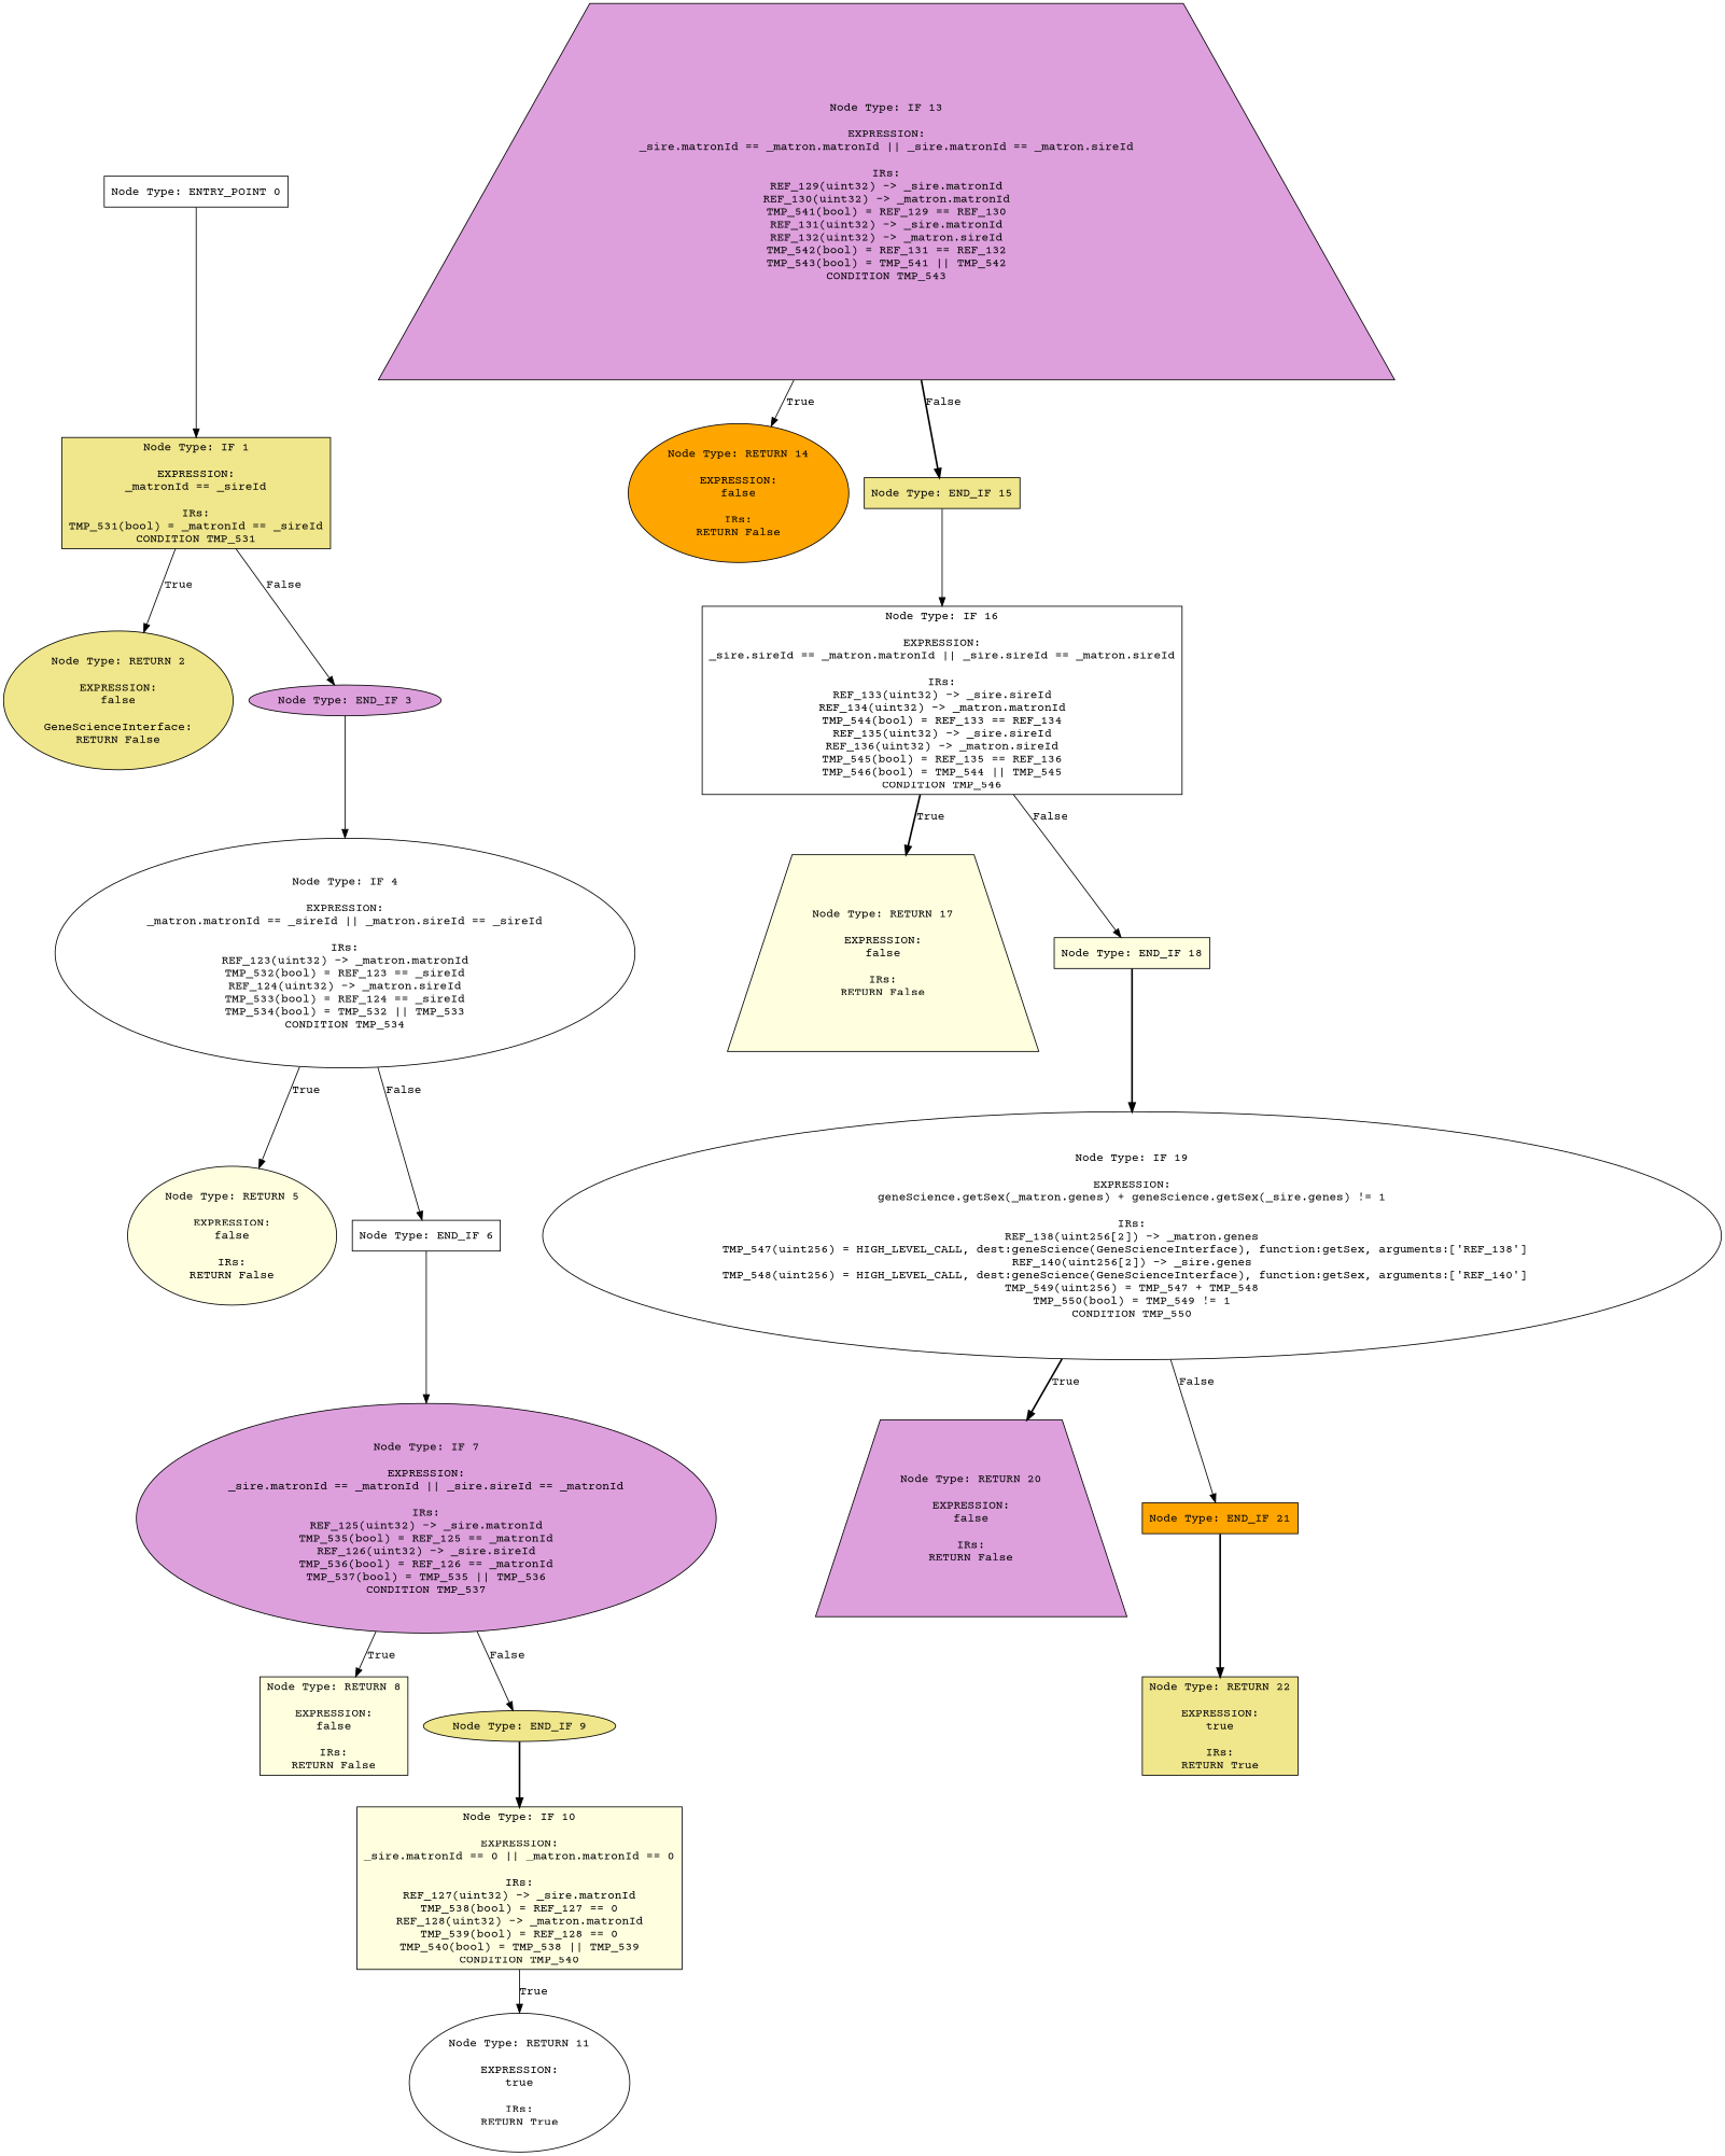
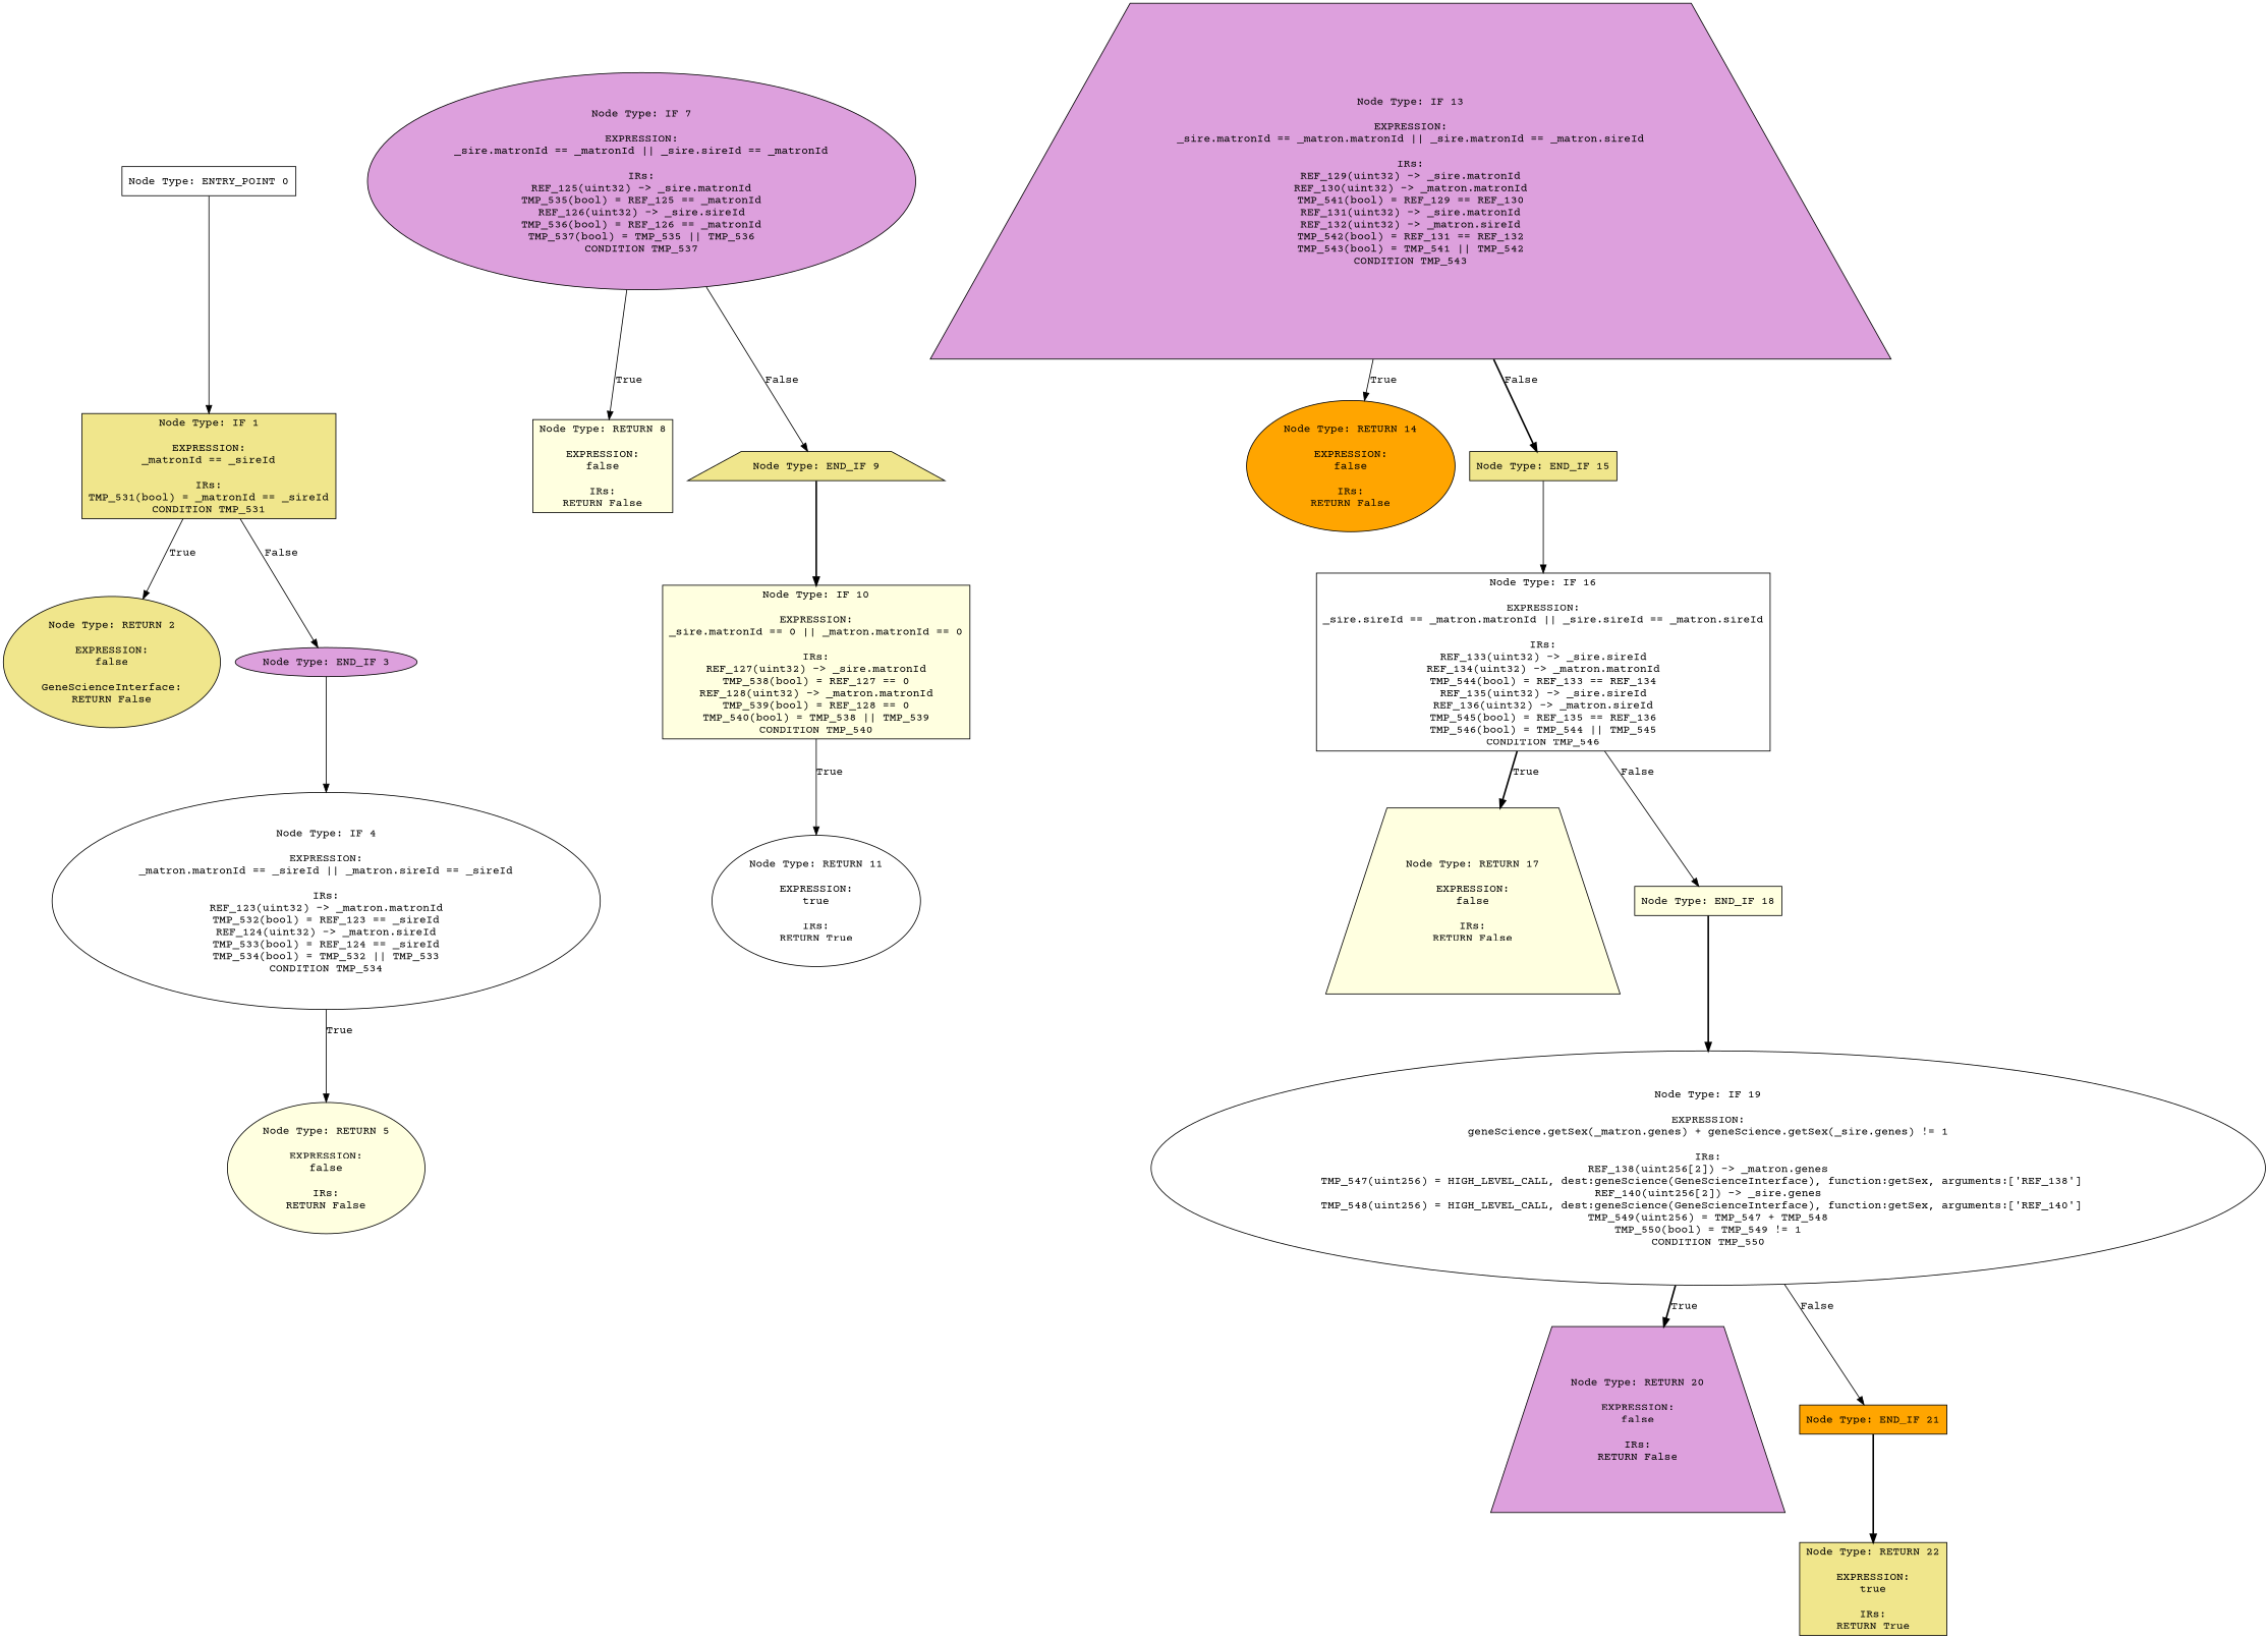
  digraph {
    fontname="Courier Prime"
    node [fillcolor=white fontname="Courier Prime" shape=box style=filled]
    edge [fontname="Courier Prime" style=solid]
    n1 [label="Node Type: ENTRY_POINT 0\n"]
    n2 [fillcolor=khaki label="Node Type: IF 1\n\nEXPRESSION:\n_matronId == _sireId\n\nIRs:\nTMP_531(bool) = _matronId == _sireId\nCONDITION TMP_531"]
    n3 [fillcolor=khaki label="Node Type: RETURN 2\n\nEXPRESSION:\nfalse\n\nGeneScienceInterface:\nRETURN False" shape=ellipse]
    n4 [fillcolor=plum label="Node Type: END_IF 3\n" shape=ellipse]
    n5 [label="Node Type: IF 4\n\nEXPRESSION:\n_matron.matronId == _sireId || _matron.sireId == _sireId\n\nIRs:\nREF_123(uint32) -> _matron.matronId\nTMP_532(bool) = REF_123 == _sireId\nREF_124(uint32) -> _matron.sireId\nTMP_533(bool) = REF_124 == _sireId\nTMP_534(bool) = TMP_532 || TMP_533\nCONDITION TMP_534" shape=ellipse]
    n6 [fillcolor=lightyellow label="Node Type: RETURN 5\n\nEXPRESSION:\nfalse\n\nIRs:\nRETURN False" shape=ellipse]
-   n7 [label="Node Type: END_IF 6\n"]
    n8 [fillcolor=plum label="Node Type: IF 7\n\nEXPRESSION:\n_sire.matronId == _matronId || _sire.sireId == _matronId\n\nIRs:\nREF_125(uint32) -> _sire.matronId\nTMP_535(bool) = REF_125 == _matronId\nREF_126(uint32) -> _sire.sireId\nTMP_536(bool) = REF_126 == _matronId\nTMP_537(bool) = TMP_535 || TMP_536\nCONDITION TMP_537" shape=ellipse]
    n9 [fillcolor=lightyellow label="Node Type: RETURN 8\n\nEXPRESSION:\nfalse\n\nIRs:\nRETURN False"]
-   n10 [fillcolor=khaki label="Node Type: END_IF 9\n" shape=ellipse]
+   n10 [fillcolor=khaki label="Node Type: END_IF 9\n" shape=trapezium]
    n11 [fillcolor=lightyellow label="Node Type: IF 10\n\nEXPRESSION:\n_sire.matronId == 0 || _matron.matronId == 0\n\nIRs:\nREF_127(uint32) -> _sire.matronId\nTMP_538(bool) = REF_127 == 0\nREF_128(uint32) -> _matron.matronId\nTMP_539(bool) = REF_128 == 0\nTMP_540(bool) = TMP_538 || TMP_539\nCONDITION TMP_540"]
    n12 [label="Node Type: RETURN 11\n\nEXPRESSION:\ntrue\n\nIRs:\nRETURN True" shape=ellipse]
    n13 [fillcolor=plum label="Node Type: IF 13\n\nEXPRESSION:\n_sire.matronId == _matron.matronId || _sire.matronId == _matron.sireId\n\nIRs:\nREF_129(uint32) -> _sire.matronId\nREF_130(uint32) -> _matron.matronId\nTMP_541(bool) = REF_129 == REF_130\nREF_131(uint32) -> _sire.matronId\nREF_132(uint32) -> _matron.sireId\nTMP_542(bool) = REF_131 == REF_132\nTMP_543(bool) = TMP_541 || TMP_542\nCONDITION TMP_543" shape=trapezium]
    n14 [fillcolor=orange label="Node Type: RETURN 14\n\nEXPRESSION:\nfalse\n\nIRs:\nRETURN False" shape=ellipse]
    n15 [fillcolor=khaki label="Node Type: END_IF 15\n"]
    n16 [label="Node Type: IF 16\n\nEXPRESSION:\n_sire.sireId == _matron.matronId || _sire.sireId == _matron.sireId\n\nIRs:\nREF_133(uint32) -> _sire.sireId\nREF_134(uint32) -> _matron.matronId\nTMP_544(bool) = REF_133 == REF_134\nREF_135(uint32) -> _sire.sireId\nREF_136(uint32) -> _matron.sireId\nTMP_545(bool) = REF_135 == REF_136\nTMP_546(bool) = TMP_544 || TMP_545\nCONDITION TMP_546"]
    n17 [fillcolor=lightyellow label="Node Type: RETURN 17\n\nEXPRESSION:\nfalse\n\nIRs:\nRETURN False" shape=trapezium]
    n18 [fillcolor=lightyellow label="Node Type: END_IF 18\n"]
    n19 [label="Node Type: IF 19\n\nEXPRESSION:\ngeneScience.getSex(_matron.genes) + geneScience.getSex(_sire.genes) != 1\n\nIRs:\nREF_138(uint256[2]) -> _matron.genes\nTMP_547(uint256) = HIGH_LEVEL_CALL, dest:geneScience(GeneScienceInterface), function:getSex, arguments:['REF_138']  \nREF_140(uint256[2]) -> _sire.genes\nTMP_548(uint256) = HIGH_LEVEL_CALL, dest:geneScience(GeneScienceInterface), function:getSex, arguments:['REF_140']  \nTMP_549(uint256) = TMP_547 + TMP_548\nTMP_550(bool) = TMP_549 != 1\nCONDITION TMP_550" shape=ellipse]
    n20 [fillcolor=plum label="Node Type: RETURN 20\n\nEXPRESSION:\nfalse\n\nIRs:\nRETURN False" shape=trapezium]
    n21 [fillcolor=orange label="Node Type: END_IF 21\n"]
    n22 [fillcolor=khaki label="Node Type: RETURN 22\n\nEXPRESSION:\ntrue\n\nIRs:\nRETURN True"]
    n1 -> n2
    n2 -> n3 [label=True]
    n2 -> n4 [label=False]
    n4 -> n5
    n5 -> n6 [label=True]
-   n5 -> n7 [label=False]
-   n7 -> n8
    n8 -> n9 [label=True]
    n8 -> n10 [label=False]
    n10 -> n11 [style=bold]
    n11 -> n12 [label=True]
    n13 -> n14 [label=True]
    n13 -> n15 [label=False style=bold]
    n15 -> n16
    n16 -> n17 [label=True style=bold]
    n16 -> n18 [label=False]
    n18 -> n19 [style=bold]
    n19 -> n20 [label=True style=bold]
    n19 -> n21 [label=False]
    n21 -> n22 [style=bold]
  }
